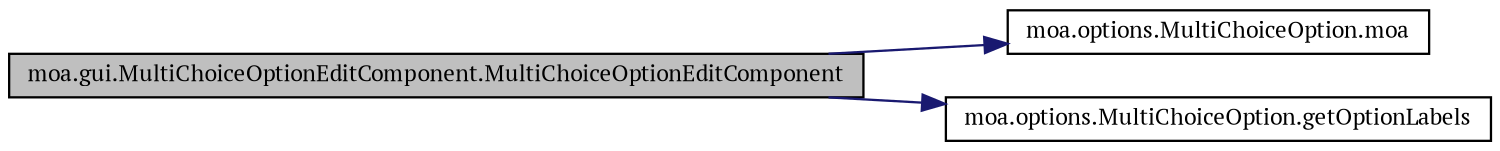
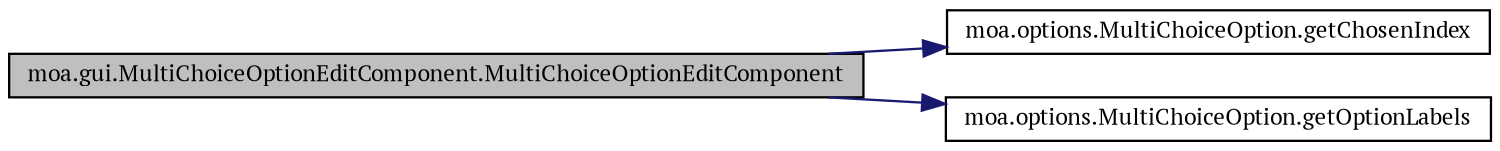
  digraph {
    rankdir=LR
    fontname="PT Serif"
    node [color=black fillcolor=white fontname="PT Serif" fontsize=10 shape=record style=filled]
    edge [color=midnightblue fontname="PT Serif" fontsize=10 labelfontname=Helvetica labelfontsize=10 style=solid]
    n1 [fillcolor=grey75 fontcolor=black height=0.2 label="moa.gui.MultiChoiceOptionEditComponent.MultiChoiceOptionEditComponent" width=0.4]
-   n2 [height=0.2 label="moa.options.MultiChoiceOption.moa" width=0.4]
+   n2 [height=0.2 label="moa.options.MultiChoiceOption.getChosenIndex" width=0.4]
    n3 [height=0.2 label="moa.options.MultiChoiceOption.getOptionLabels" width=0.4]
    n1 -> n2
    n1 -> n3
  }
